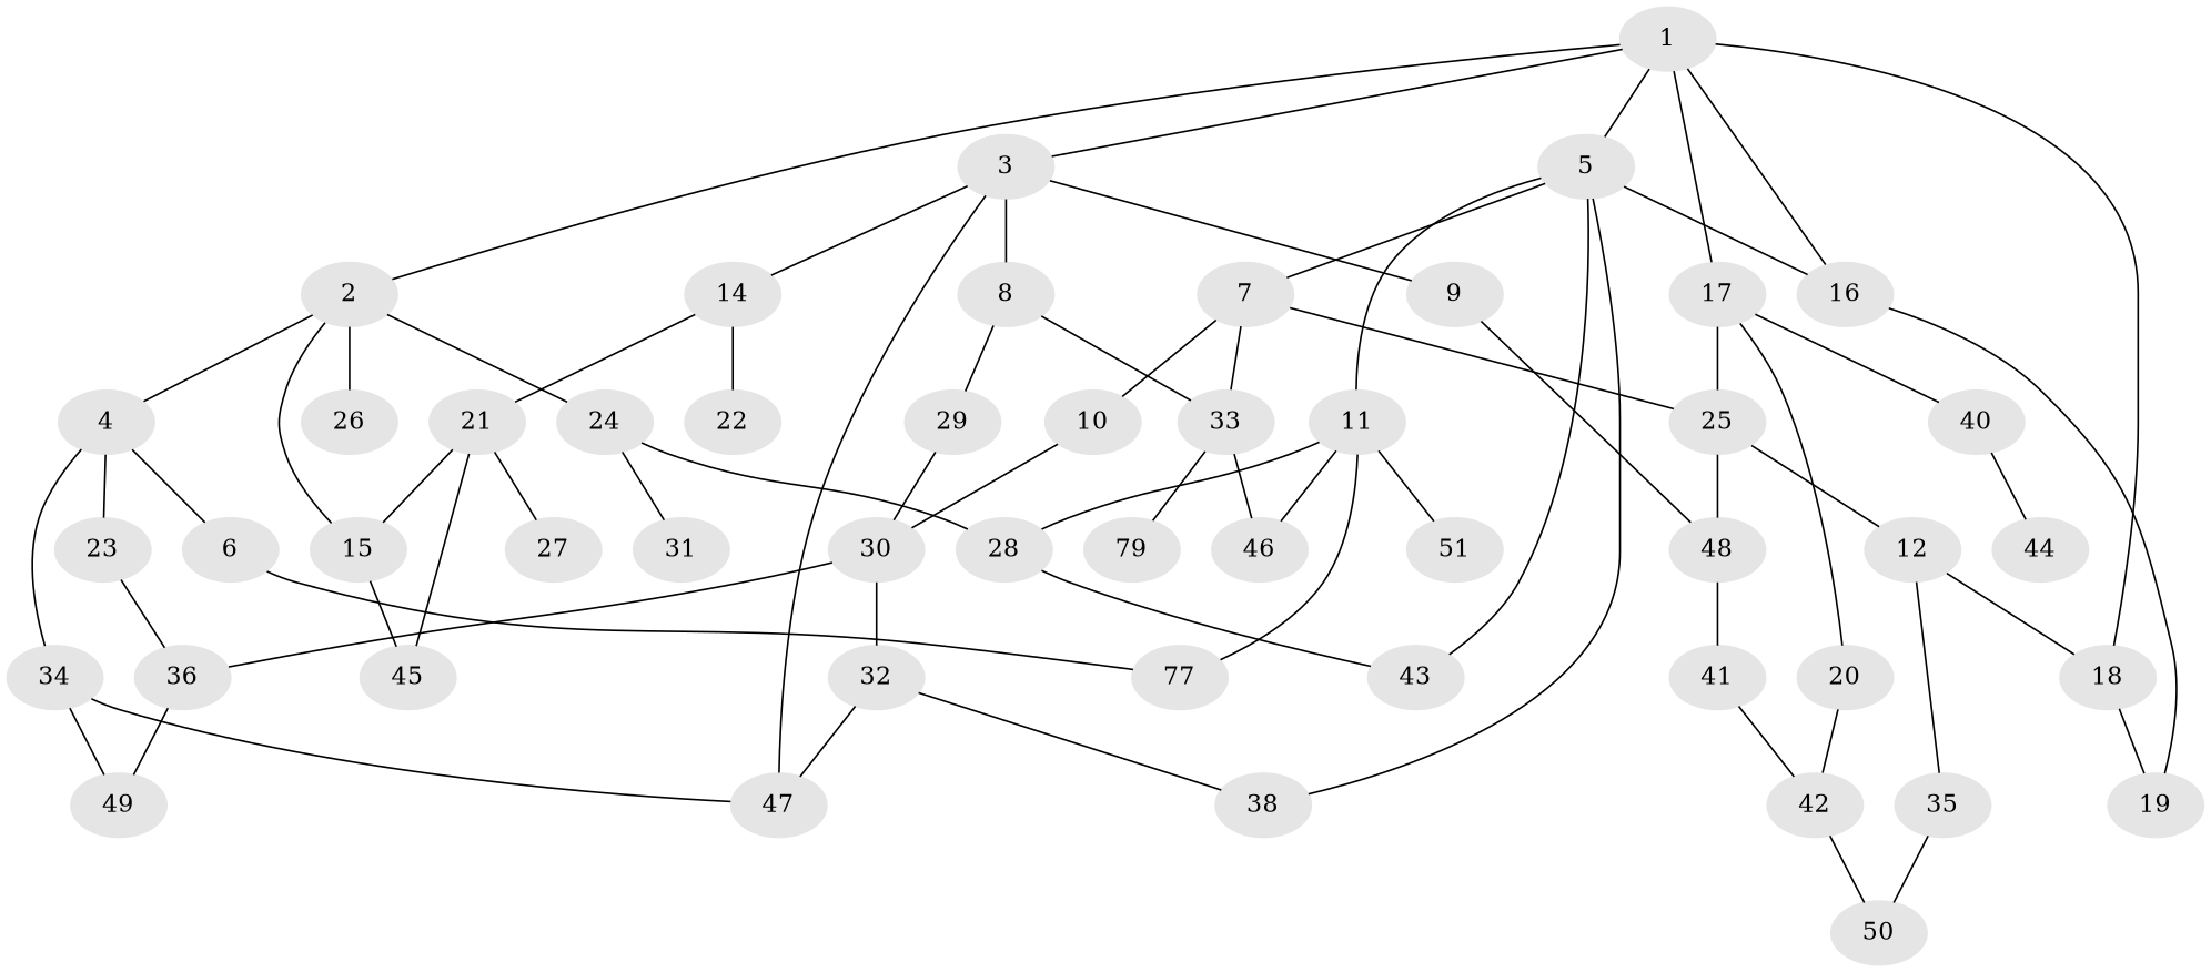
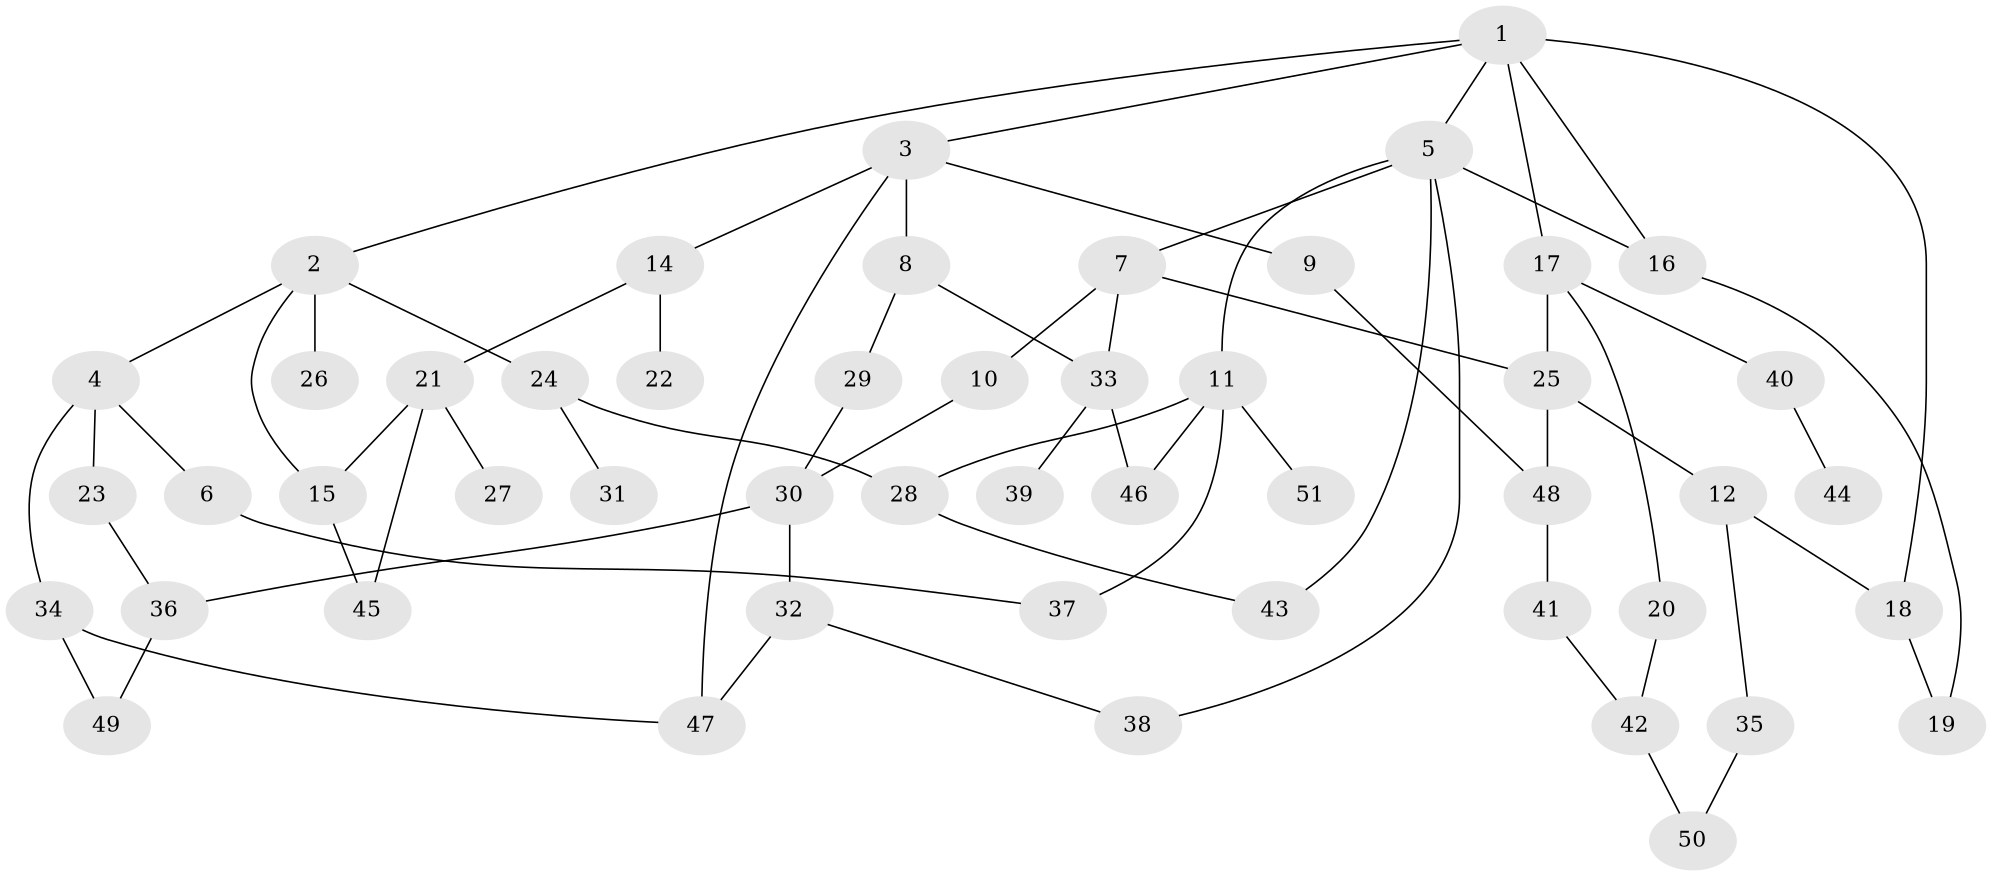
  graph {
    node [color=gray90 style=filled]
    1
    2
    3
    5
    16
    17
    18
    4
    15
    24
    26
    8
    9
    14
    47
    7
    11
    38
    43
    19
    25
    20
    40
    6
    23
    34
    45
    28
    31
    33
    29
    48
    21
    22
-   37 [label=77]
+   37
    36
    49
    10
    46
    51
    30
    12
-   39 [label=79]
+   39
    41
    32
    35
    50
    27
    42
    44
    1 -- 2
    1 -- 3
    1 -- 5
    1 -- 16
    1 -- 17
    1 -- 18
    2 -- 4
    2 -- 15
    2 -- 24
    2 -- 26
    3 -- 8
    3 -- 9
    3 -- 14
    3 -- 47
    5 -- 16
    5 -- 7
    5 -- 11
    5 -- 38
    5 -- 43
    16 -- 19
    17 -- 25
    17 -- 20
    17 -- 40
    18 -- 19
    4 -- 6
    4 -- 23
    4 -- 34
    15 -- 45
    24 -- 28
    24 -- 31
    8 -- 33
    8 -- 29
    9 -- 48
    14 -- 21
    14 -- 22
    7 -- 25
    7 -- 33
    7 -- 10
    11 -- 28
    11 -- 37
    11 -- 46
    11 -- 51
    25 -- 48
    25 -- 12
    20 -- 42
    40 -- 44
    6 -- 37
    23 -- 36
    34 -- 47
    34 -- 49
    28 -- 43
    33 -- 46
    33 -- 39
    29 -- 30
    48 -- 41
    21 -- 15
    21 -- 45
    21 -- 27
    36 -- 49
    10 -- 30
    30 -- 36
    30 -- 32
    12 -- 18
    12 -- 35
    41 -- 42
    32 -- 47
    32 -- 38
    35 -- 50
    42 -- 50
  }
